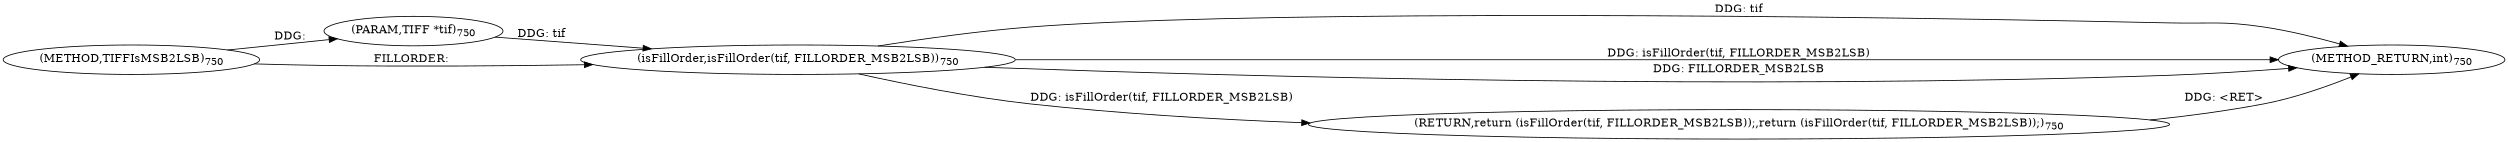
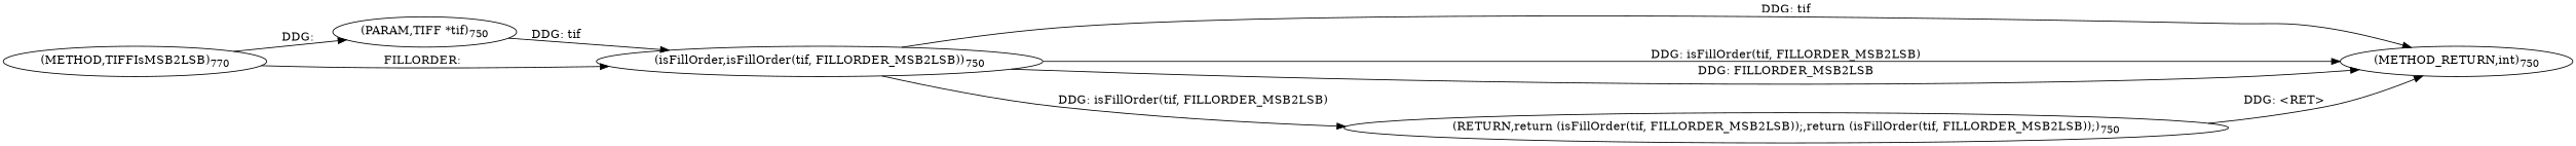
  digraph {
    rankdir=LR
-   n1 [label=<(METHOD,TIFFIsMSB2LSB)<SUB>750</SUB>>]
+   n1 [label=<(METHOD,TIFFIsMSB2LSB)<SUB>770</SUB>>]
    n2 [label=<(PARAM,TIFF *tif)<SUB>750</SUB>>]
    n3 [label=<(isFillOrder,isFillOrder(tif, FILLORDER_MSB2LSB))<SUB>750</SUB>>]
    n4 [label=<(METHOD_RETURN,int)<SUB>750</SUB>>]
    n5 [label=<(RETURN,return (isFillOrder(tif, FILLORDER_MSB2LSB));,return (isFillOrder(tif, FILLORDER_MSB2LSB));)<SUB>750</SUB>>]
    n1 -> n2 [label="DDG: "]
    n1 -> n3 [label="FILLORDER: "]
    n2 -> n3 [label="DDG: tif"]
    n3 -> n4 [label="DDG: tif"]
    n3 -> n4 [label="DDG: isFillOrder(tif, FILLORDER_MSB2LSB)"]
    n3 -> n4 [label="DDG: FILLORDER_MSB2LSB"]
    n3 -> n5 [label="DDG: isFillOrder(tif, FILLORDER_MSB2LSB)"]
    n5 -> n4 [label="DDG: &lt;RET&gt;"]
  }
